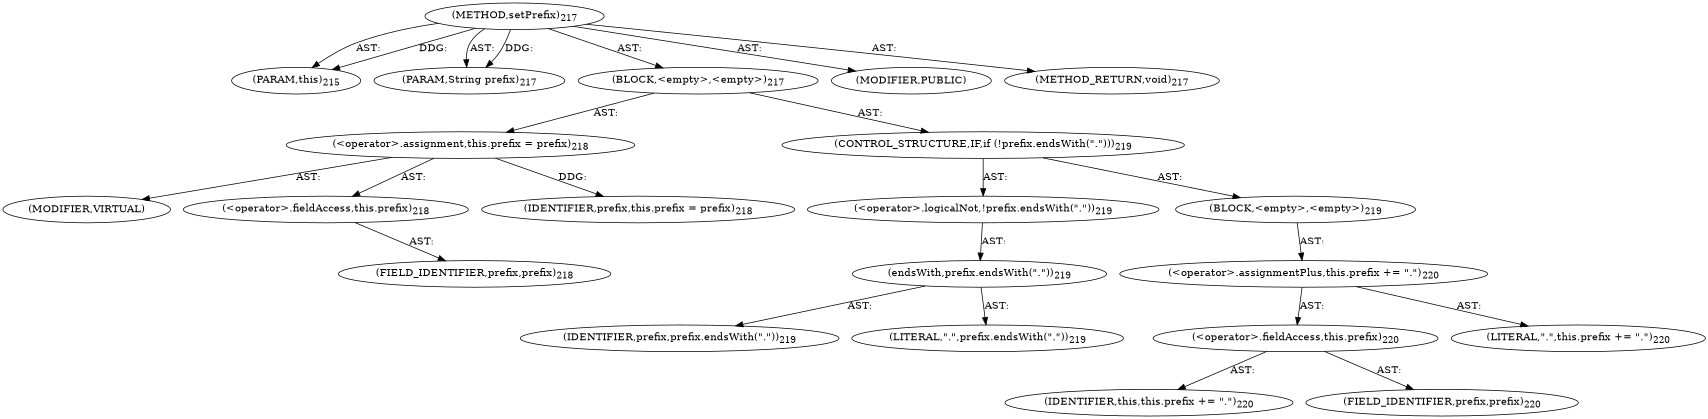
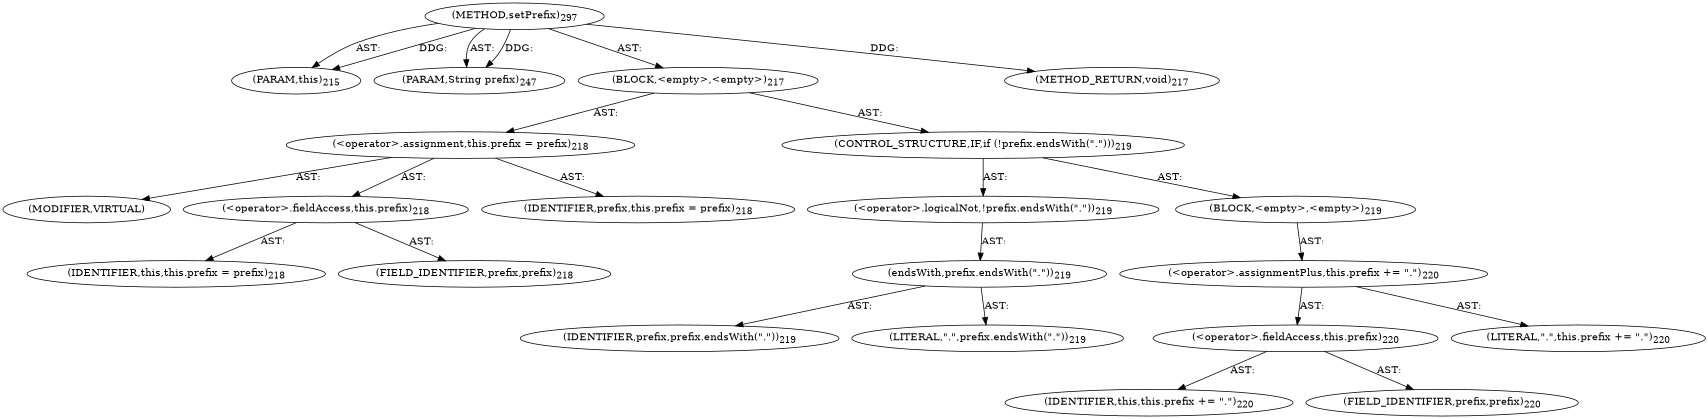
  digraph {
-   n1 [label=<(METHOD,setPrefix)<SUB>217</SUB>>]
+   n1 [label=<(METHOD,setPrefix)<SUB>297</SUB>>]
    n2 [label=<(PARAM,this)<SUB>215</SUB>>]
-   n3 [label=<(PARAM,String prefix)<SUB>217</SUB>>]
+   n3 [label=<(PARAM,String prefix)<SUB>247</SUB>>]
    n4 [label=<(BLOCK,&lt;empty&gt;,&lt;empty&gt;)<SUB>217</SUB>>]
-   n5 [label=<(MODIFIER,PUBLIC)>]
    n6 [label=<(METHOD_RETURN,void)<SUB>217</SUB>>]
    n7 [label=<(&lt;operator&gt;.assignment,this.prefix = prefix)<SUB>218</SUB>>]
    n8 [label=<(CONTROL_STRUCTURE,IF,if (!prefix.endsWith(&quot;.&quot;)))<SUB>219</SUB>>]
    n9 [label=<(MODIFIER,VIRTUAL)>]
    n10 [label=<(&lt;operator&gt;.fieldAccess,this.prefix)<SUB>218</SUB>>]
    n11 [label=<(IDENTIFIER,prefix,this.prefix = prefix)<SUB>218</SUB>>]
    n12 [label=<(&lt;operator&gt;.logicalNot,!prefix.endsWith(&quot;.&quot;))<SUB>219</SUB>>]
    n13 [label=<(BLOCK,&lt;empty&gt;,&lt;empty&gt;)<SUB>219</SUB>>]
+   n14 [label=<(IDENTIFIER,this,this.prefix = prefix)<SUB>218</SUB>>]
    n15 [label=<(FIELD_IDENTIFIER,prefix,prefix)<SUB>218</SUB>>]
    n16 [label=<(endsWith,prefix.endsWith(&quot;.&quot;))<SUB>219</SUB>>]
    n17 [label=<(&lt;operator&gt;.assignmentPlus,this.prefix += &quot;.&quot;)<SUB>220</SUB>>]
    n18 [label=<(IDENTIFIER,prefix,prefix.endsWith(&quot;.&quot;))<SUB>219</SUB>>]
    n19 [label=<(LITERAL,&quot;.&quot;,prefix.endsWith(&quot;.&quot;))<SUB>219</SUB>>]
    n20 [label=<(&lt;operator&gt;.fieldAccess,this.prefix)<SUB>220</SUB>>]
    n21 [label=<(LITERAL,&quot;.&quot;,this.prefix += &quot;.&quot;)<SUB>220</SUB>>]
    n22 [label=<(IDENTIFIER,this,this.prefix += &quot;.&quot;)<SUB>220</SUB>>]
    n23 [label=<(FIELD_IDENTIFIER,prefix,prefix)<SUB>220</SUB>>]
    n1 -> n2 [label="AST: "]
    n1 -> n2 [label="DDG: "]
    n1 -> n3 [label="AST: "]
    n1 -> n3 [label="DDG: "]
    n1 -> n4 [label="AST: "]
-   n1 -> n5 [label="AST: "]
-   n1 -> n6 [label="AST: "]
+   n1 -> n6 [label="DDG: "]
    n4 -> n7 [label="AST: "]
    n4 -> n8 [label="AST: "]
    n7 -> n9 [label="AST: "]
    n7 -> n10 [label="AST: "]
-   n7 -> n11 [label="DDG: "]
+   n7 -> n11 [label="AST: "]
    n8 -> n12 [label="AST: "]
    n8 -> n13 [label="AST: "]
+   n10 -> n14 [label="AST: "]
    n10 -> n15 [label="AST: "]
    n12 -> n16 [label="AST: "]
    n13 -> n17 [label="AST: "]
    n16 -> n18 [label="AST: "]
    n16 -> n19 [label="AST: "]
    n17 -> n20 [label="AST: "]
    n17 -> n21 [label="AST: "]
    n20 -> n22 [label="AST: "]
    n20 -> n23 [label="AST: "]
  }
